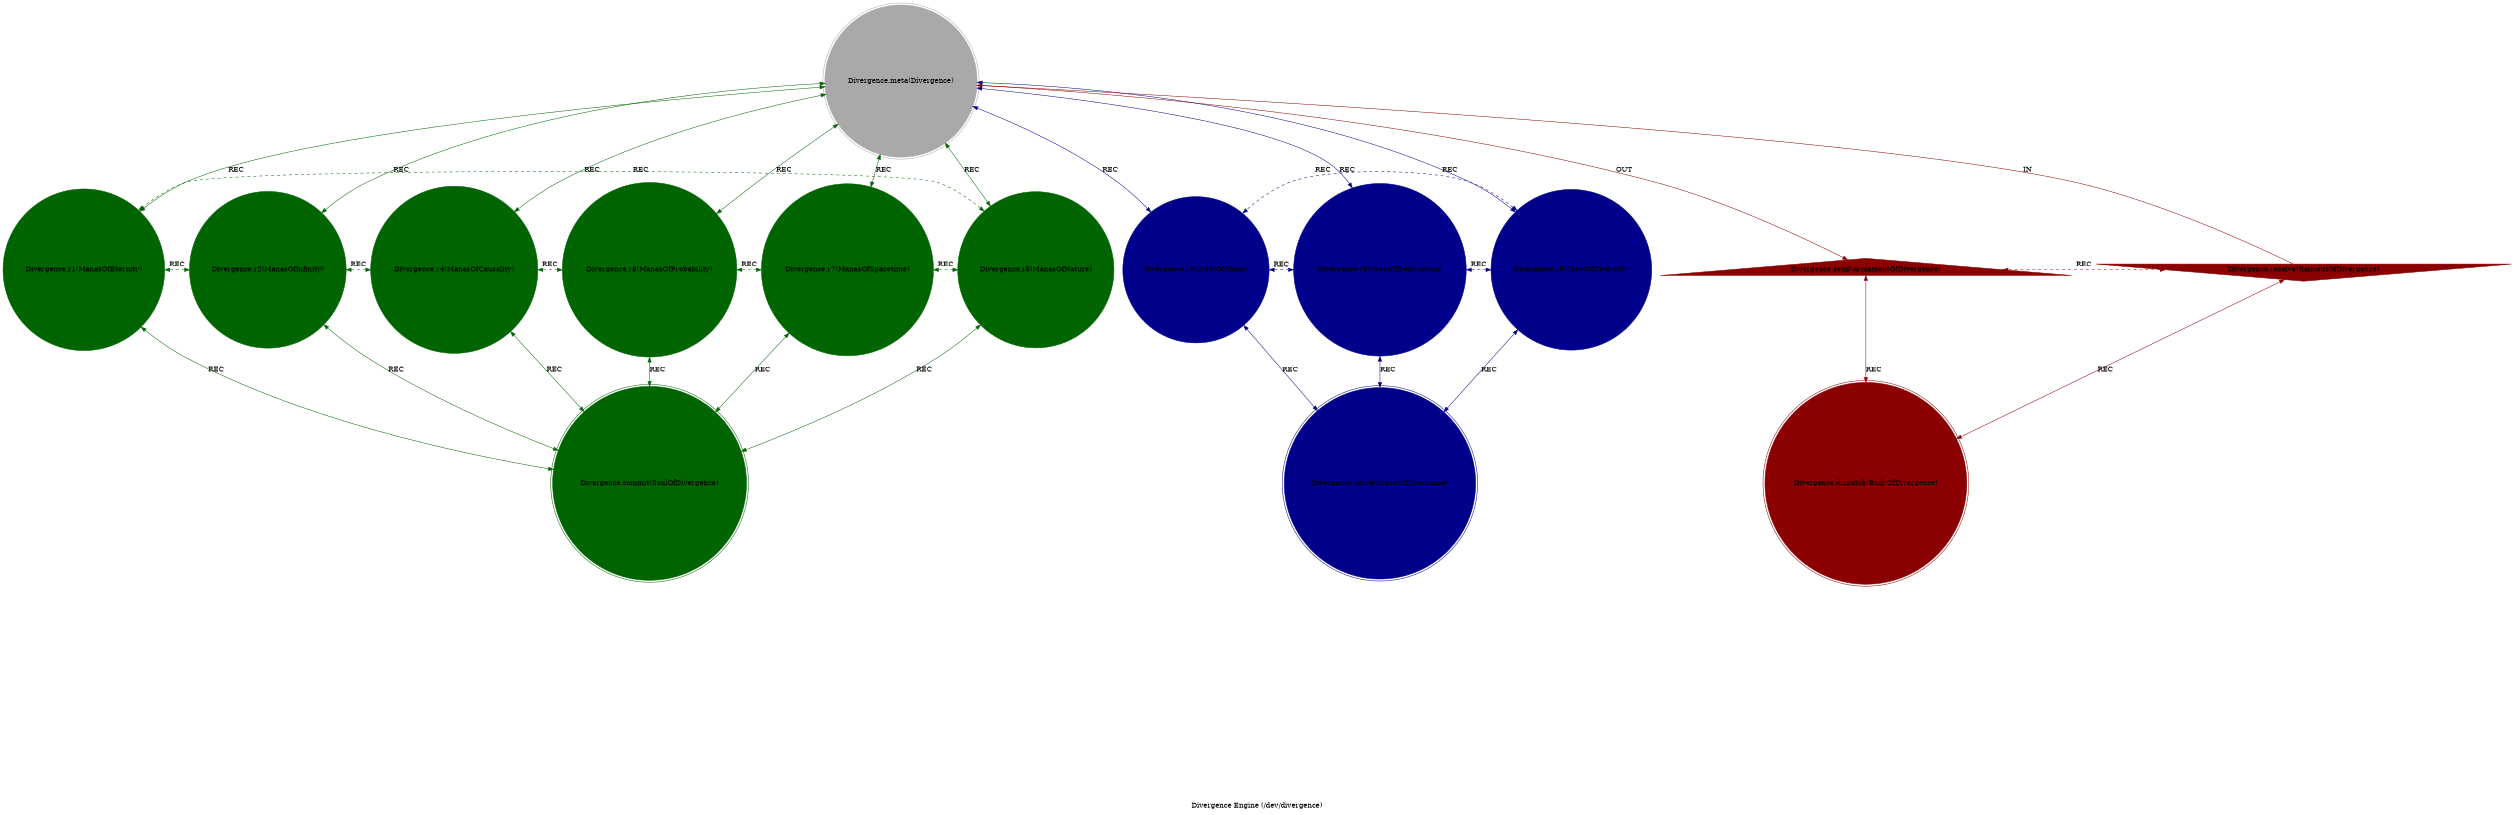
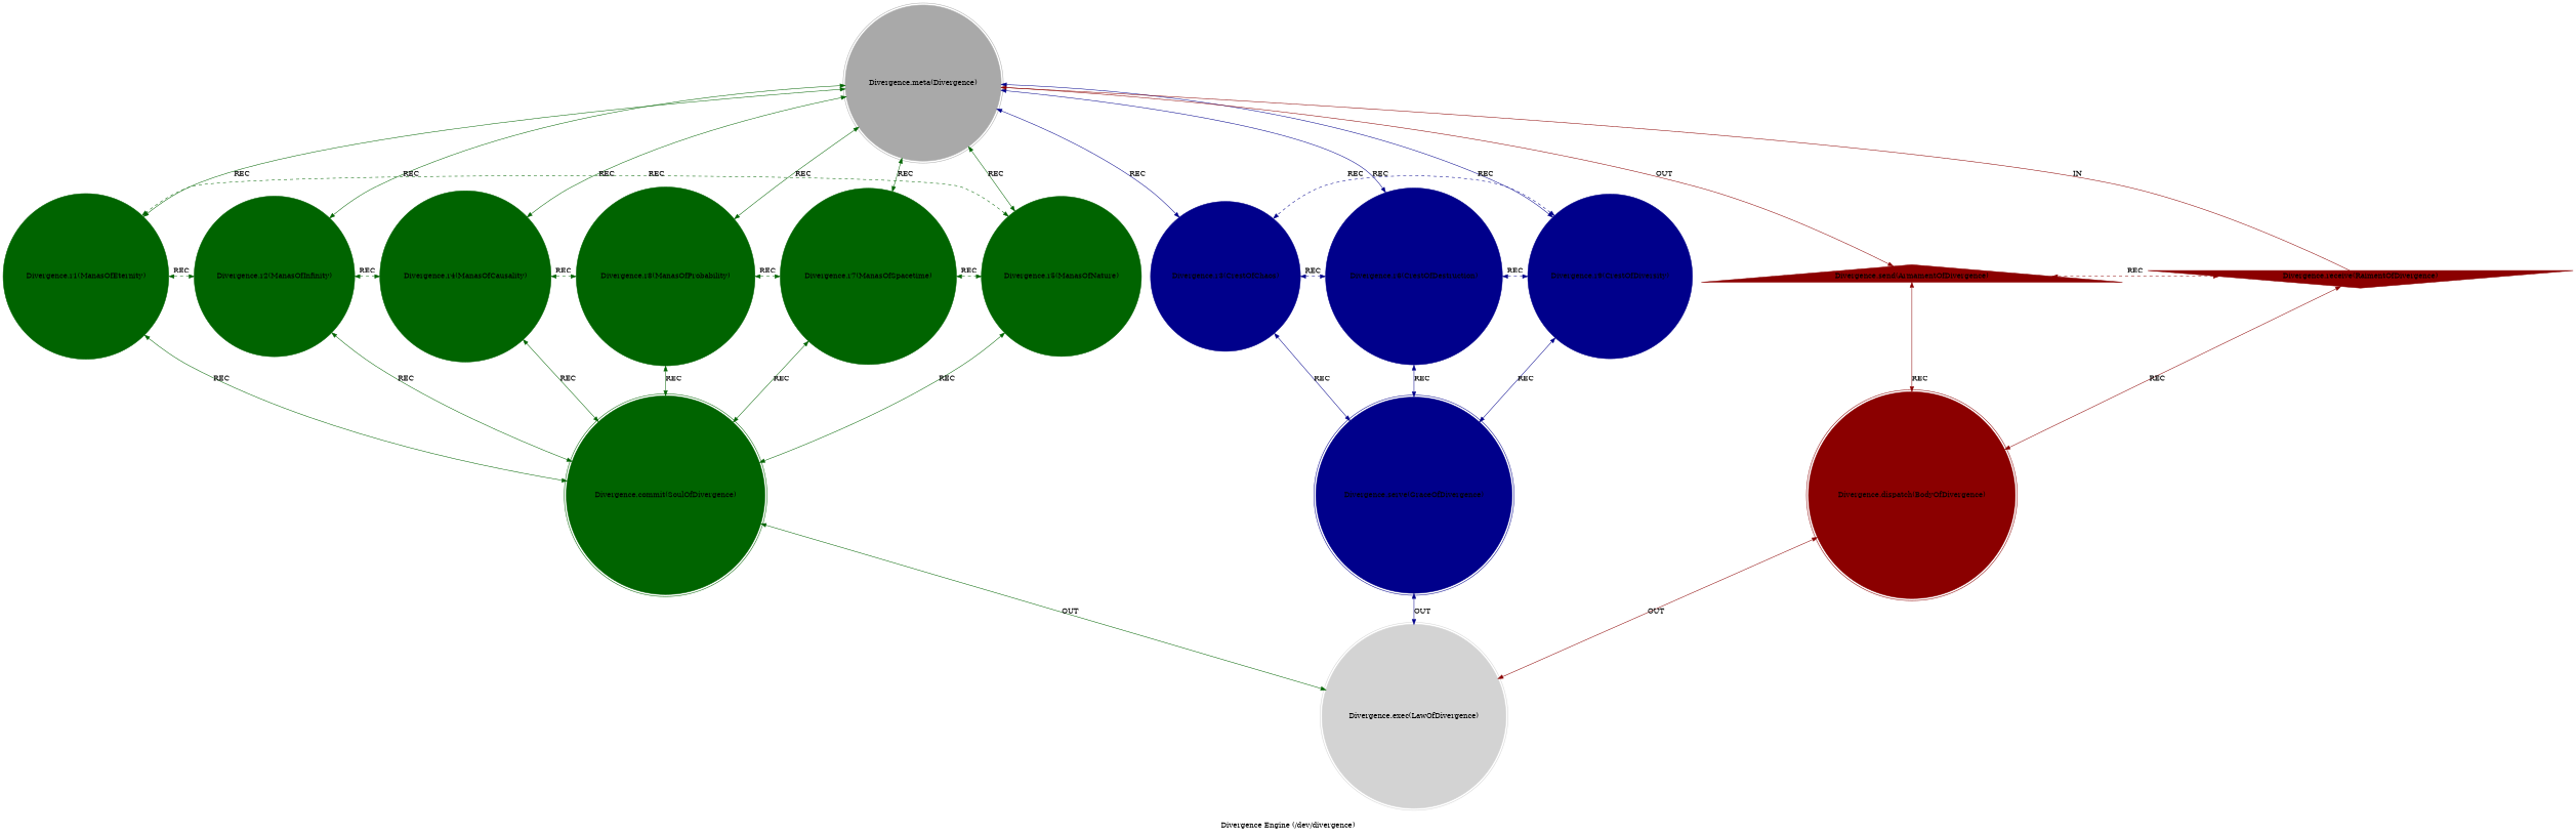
  strict digraph {
    color=lightgray
    label="Divergence Engine (/dev/divergence)"
    style=filled
    node [color=darkgreen shape=circle style=filled]
    edge [color=darkgreen dir=both]
    n1 [color=darkgray label="Divergence.meta(Divergence)" shape=doublecircle]
    n2 [label="Divergence.r1(ManasOfEternity)"]
    n3 [label="Divergence.r2(ManasOfInfinity)"]
    n4 [label="Divergence.r4(ManasOfCausality)"]
    n5 [label="Divergence.r8(ManasOfProbability)"]
    n6 [label="Divergence.r7(ManasOfSpacetime)"]
    n7 [label="Divergence.r5(ManasOfNature)"]
    n8 [color=darkblue label="Divergence.r3(CrestOfChaos)"]
    n9 [color=darkblue label="Divergence.r6(CrestOfDestruction)"]
    n10 [color=darkblue label="Divergence.r9(CrestOfDiversity)"]
    n11 [color=darkred label="Divergence.send(ArmamentOfDivergence)" shape=triangle]
    n12 [label="Divergence.commit(SoulOfDivergence)" shape=doublecircle]
    n13 [color=darkblue label="Divergence.serve(GraceOfDivergence)" shape=doublecircle]
    n14 [color=darkred label="Divergence.receive(RaimentOfDivergence)" shape=invtriangle]
    n15 [color=darkred label="Divergence.dispatch(BodyOfDivergence)" shape=doublecircle]
+   n16 [color=lightgray label="Divergence.exec(LawOfDivergence)" shape=doublecircle]
    n1 -> n2 [label=REC]
    n1 -> n3 [label=REC]
    n1 -> n4 [label=REC]
    n1 -> n5 [label=REC]
    n1 -> n6 [label=REC]
    n1 -> n7 [label=REC]
    n1 -> n8 [color=darkblue label=REC]
    n1 -> n9 [color=darkblue label=REC]
    n1 -> n10 [color=darkblue label=REC]
    n1 -> n11 [color=darkred label=OUT dir=""]
    n2 -> n3 [constraint=false label=REC style=dashed]
    n2 -> n12 [label=REC]
    n3 -> n4 [constraint=false label=REC style=dashed]
    n3 -> n12 [label=REC]
    n4 -> n5 [constraint=false label=REC style=dashed]
    n4 -> n12 [label=REC]
    n5 -> n6 [constraint=false label=REC style=dashed]
    n5 -> n12 [label=REC]
    n6 -> n7 [constraint=false label=REC style=dashed]
    n6 -> n12 [label=REC]
    n7 -> n2 [constraint=false label=REC style=dashed]
    n7 -> n12 [label=REC]
    n8 -> n9 [color=darkblue constraint=false label=REC style=dashed]
    n8 -> n13 [color=darkblue label=REC]
    n9 -> n10 [color=darkblue constraint=false label=REC style=dashed]
    n9 -> n13 [color=darkblue label=REC]
    n10 -> n8 [color=darkblue constraint=false label=REC style=dashed]
    n10 -> n13 [color=darkblue label=REC]
    n11 -> n15 [color=darkred label=REC]
+   n12 -> n16 [label=OUT]
+   n13 -> n16 [color=darkblue label=OUT]
    n14 -> n1 [color=darkred constraint=false label=IN dir=""]
    n14 -> n11 [color=darkred constraint=false label=REC style=dashed]
    n14 -> n15 [color=darkred label=REC]
+   n15 -> n16 [color=darkred label=OUT]
  }
